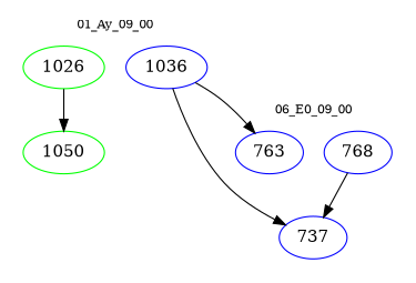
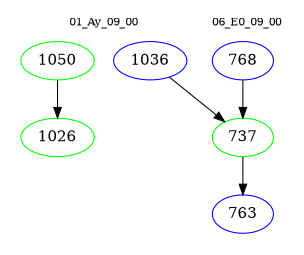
  digraph {
    node [color=blue]
    edge [color=black]
    n1 [label=1036]
    n2 [color=green label=1026]
    n3 [color=green label=1050]
    n4 [label=768]
-   n5 [label=737]
+   n5 [color=green label=737]
    n6 [label=763]
    subgraph cluster_1 {
      color=white
      fontsize=10
      label="01_Ay_09_00"
      n1
      n2
      n3
    }
    subgraph cluster_2 {
      color=white
      fontsize=10
      label="06_E0_09_00"
      n4
      n5
      n6
    }
    n1 -> n5
-   n2 -> n3
+   n3 -> n2
    n4 -> n5
-   n1 -> n6
+   n5 -> n6
  }
